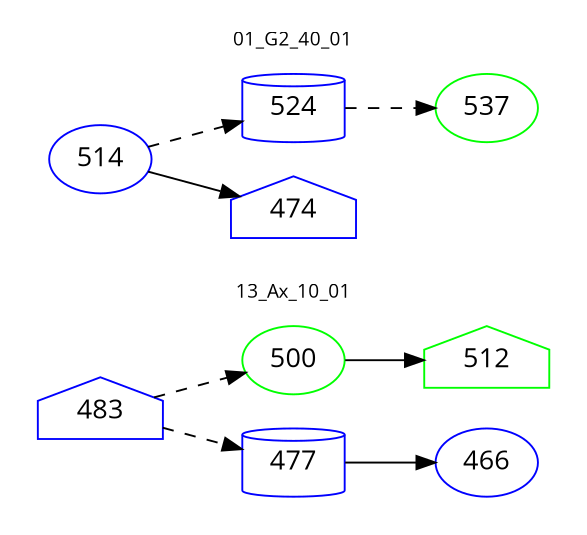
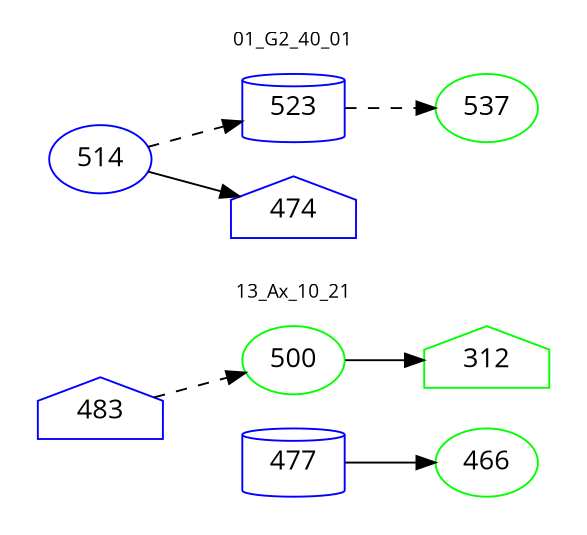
  digraph {
    fontname="Open Sans"
    rankdir=LR
    node [color=blue fontname="Open Sans" shape=ellipse]
    edge [color=black fontname="Open Sans" style=dashed]
    n1 [label=483 shape=house]
    n2 [label=477 shape=cylinder]
    n3 [color=green label=500]
-   n4 [label=466]
-   n5 [color=green label=512 shape=house]
+   n4 [color=green label=466]
+   n5 [color=green label=312 shape=house]
    n6 [label=514]
    n7 [label=474 shape=house]
-   n8 [label=524 shape=cylinder]
+   n8 [label=523 shape=cylinder]
    n9 [color=green label=537]
    subgraph cluster_1 {
      color=white
      fontsize=10
-     label="13_Ax_10_01"
+     label="13_Ax_10_21"
      n1
      n2
      n3
      n4
      n5
    }
    subgraph cluster_2 {
      color=white
      fontsize=10
      label="01_G2_40_01"
      n6
      n7
      n8
      n9
    }
-   n1 -> n2
    n1 -> n3
    n2 -> n4 [style=solid]
    n3 -> n5 [style=solid]
    n6 -> n7 [style=solid]
    n6 -> n8
    n8 -> n9
  }
